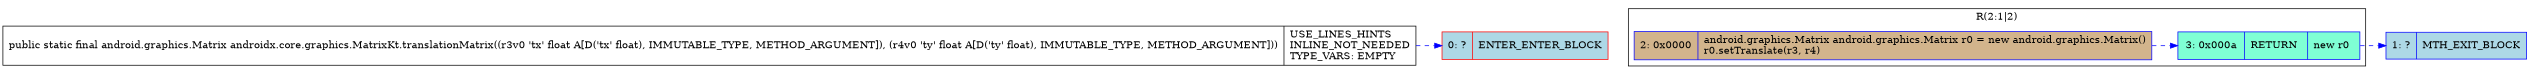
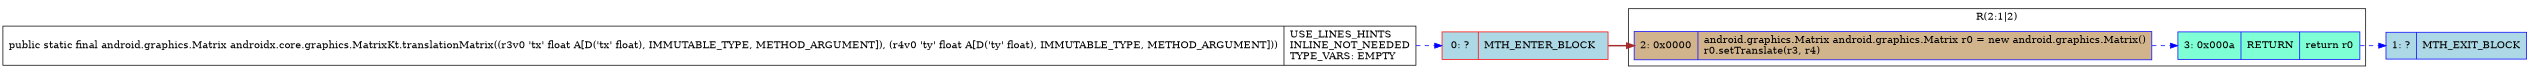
  digraph {
    rankdir=LR
    node [color=blue fillcolor=lightblue shape=record style=filled]
    edge [color=blue style=dashed]
    n1 [fillcolor=tan label="{2\:\ 0x0000|android.graphics.Matrix android.graphics.Matrix r0 = new android.graphics.Matrix()\lr0.setTranslate(r3, r4)\l}"]
-   n2 [fillcolor=aquamarine label="{3\:\ 0x000a|RETURN\l|new r0\l}"]
+   n2 [fillcolor=aquamarine label="{3\:\ 0x000a|RETURN\l|return r0\l}"]
    n3 [label="{1\:\ ?|MTH_EXIT_BLOCK\l}"]
-   n4 [color=red label="{0\:\ ?|ENTER_ENTER_BLOCK\l}"]
+   n4 [color=red label="{0\:\ ?|MTH_ENTER_BLOCK\l}"]
    n5 [fillcolor=white label="{public static final android.graphics.Matrix androidx.core.graphics.MatrixKt.translationMatrix((r3v0 'tx' float A[D('tx' float), IMMUTABLE_TYPE, METHOD_ARGUMENT]), (r4v0 'ty' float A[D('ty' float), IMMUTABLE_TYPE, METHOD_ARGUMENT]))  | USE_LINES_HINTS\lINLINE_NOT_NEEDED\lTYPE_VARS: EMPTY\l}" color=""]
    subgraph cluster_1 {
      label="R(2:1|2)"
      n1
      n2
    }
    n1 -> n2
    n2 -> n3
+   n4 -> n1 [color=brown style=bold]
    n5 -> n4
  }
